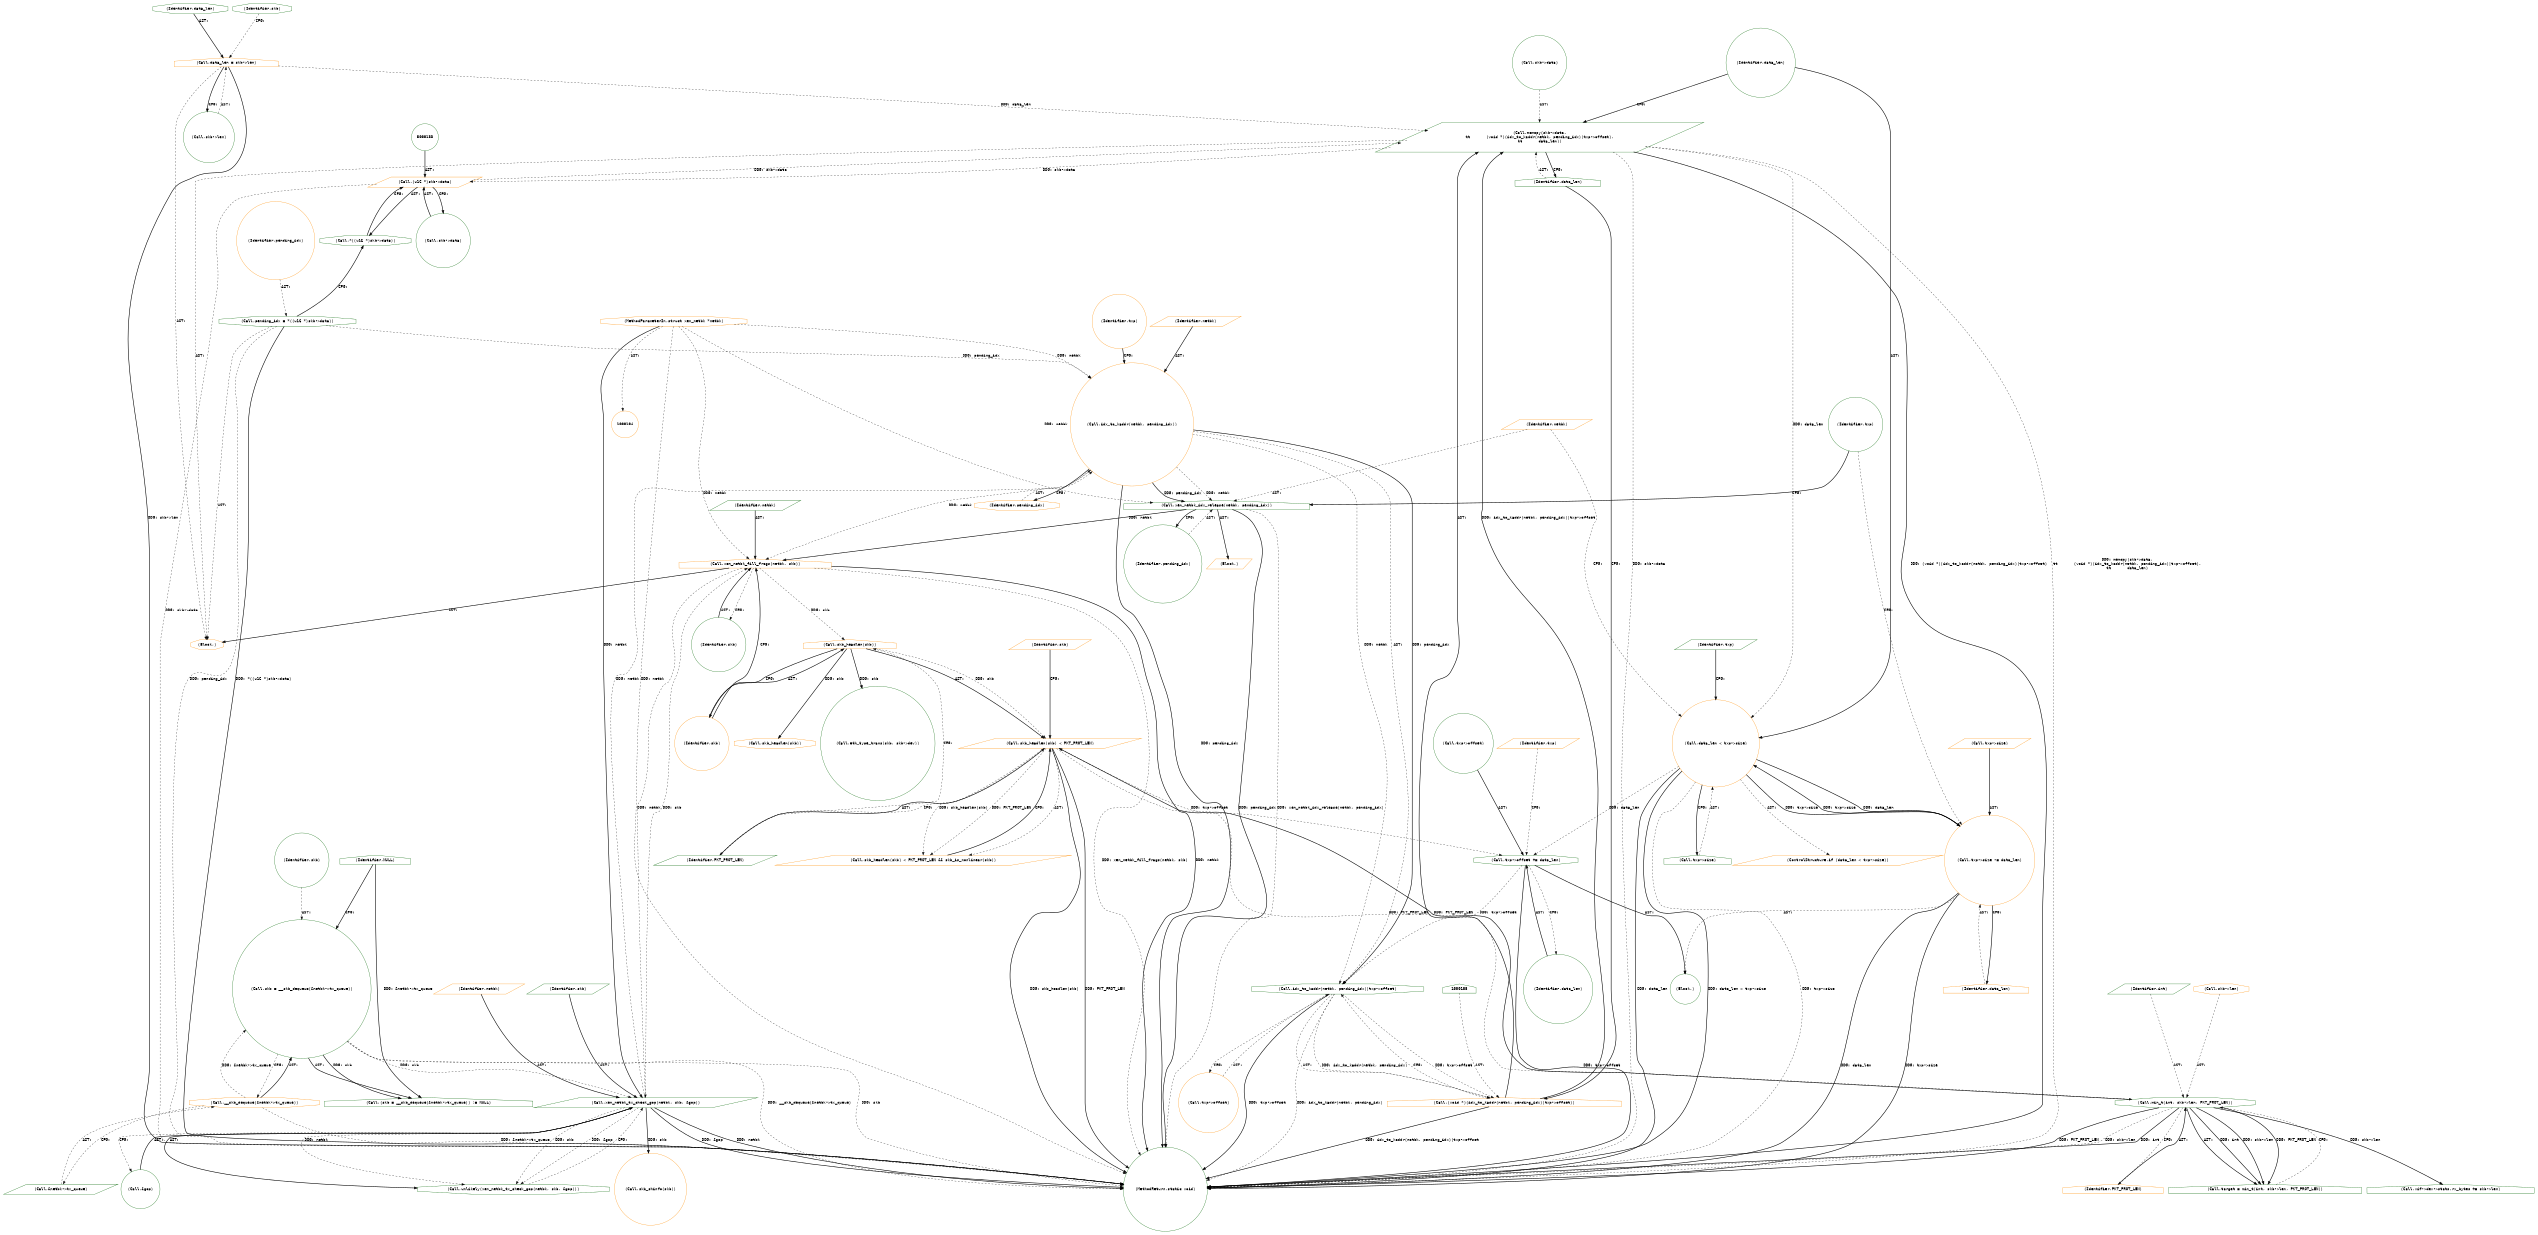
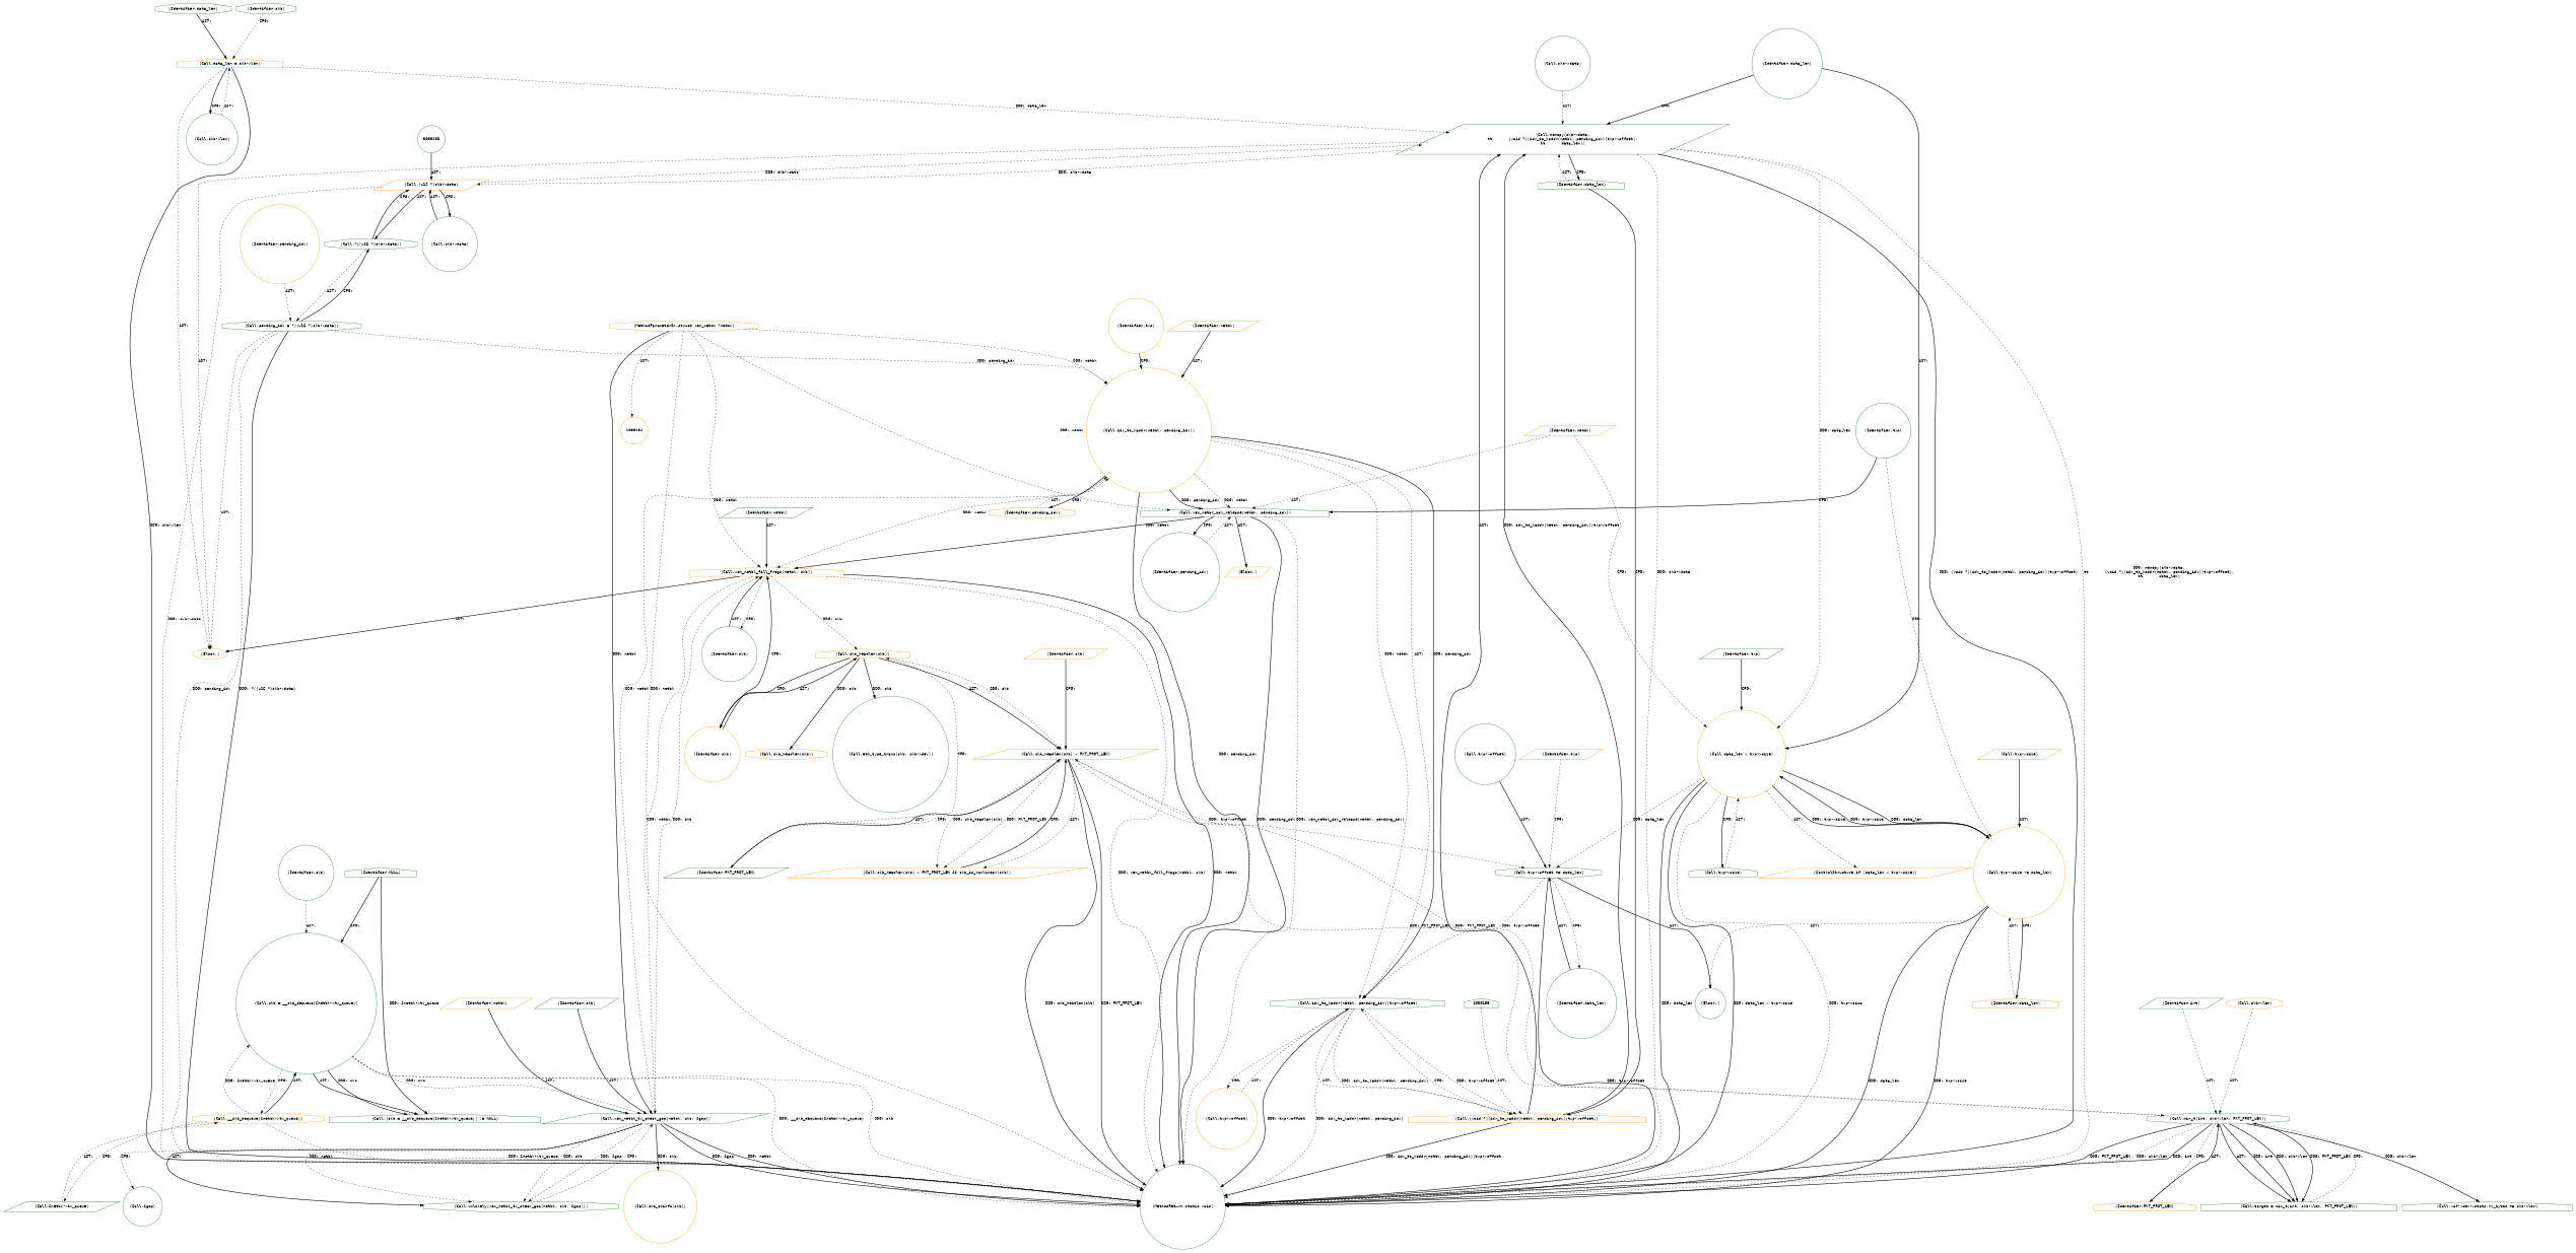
  digraph {
    fontname="DejaVu Sans Mono"
    node [color=darkgreen fontname="DejaVu Sans Mono" shape=circle]
    edge [fontname="DejaVu Sans Mono" style=dashed]
    n1 [label="(Call,memcpy(skb->data,\n\t\t       (void *)(idx_to_kaddr(netbk, pending_idx)|txp->offset),\n\t\t       data_len))" shape=parallelogram]
    n2 [color=darkorange label="(Call,(u16 *)skb->data)" shape=parallelogram]
    n3 [color=darkorange label="(Call,data_len < txp->size)"]
    n4 [color=darkorange label="(Block,)" shape=octagon]
    n5 [label="(MethodReturn,static void)"]
    n6 [label="(Identifier,data_len)" shape=house]
    n7 [label="(Call,skb->data)"]
    n8 [label="(Call,*((u16 *)skb->data))" shape=octagon]
    n9 [label="(Call,txp->offset += data_len)" shape=octagon]
    n10 [color=darkorange label="(Call,txp->size -= data_len)"]
    n11 [color=darkorange label="(ControlStructure,if (data_len < txp->size))" shape=parallelogram]
    n12 [label="(Call,txp->size)" shape=house]
    n13 [color=darkorange label="(Call,(void *)(idx_to_kaddr(netbk, pending_idx)|txp->offset))" shape=house]
    n14 [label="(Call,pending_idx = *((u16 *)skb->data))" shape=octagon]
    n15 [label="(Call,idx_to_kaddr(netbk, pending_idx)|txp->offset)" shape=octagon]
    n16 [color=darkorange label="(Call,txp->offset)"]
    n17 [label="(Block,)"]
    n18 [label="(Identifier,data_len)"]
    n19 [color=darkorange label="(Call,idx_to_kaddr(netbk, pending_idx))"]
    n20 [color=darkorange label="(Call,xen_netbk_fill_frags(netbk, skb))" shape=house]
    n21 [label="(Call,xen_netbk_idx_release(netbk, pending_idx))" shape=house]
    n22 [color=darkorange label="(Identifier,pending_idx)" shape=octagon]
    n23 [label="(Call,xen_netbk_tx_check_gop(netbk, skb, &gop))" shape=parallelogram]
    n24 [color=darkorange label="(Call,skb_headlen(skb))" shape=house]
    n25 [label="(Identifier,skb)"]
    n26 [label="(Identifier,pending_idx)"]
    n27 [color=darkorange label="(Block,)" shape=parallelogram]
    n28 [label="(Call,&gop)"]
    n29 [label="(Call,unlikely(xen_netbk_tx_check_gop(netbk, skb, &gop)))" shape=octagon]
    n30 [color=darkorange label="(Call,skb_shinfo(skb))"]
    n31 [color=darkorange label="(Call,skb_headlen(skb) < PKT_PROT_LEN)" shape=parallelogram]
    n32 [color=darkorange label="(Call,skb_headlen(skb))" shape=octagon]
    n33 [label="(Call,eth_type_trans(skb, skb->dev))"]
    n34 [color=darkorange label="(Identifier,skb)"]
    n35 [color=darkorange label="(MethodParameterIn,struct xen_netbk *netbk)" shape=octagon]
    1000104 [color=darkorange]
    n37 [label="(Call,skb = __skb_dequeue(&netbk->tx_queue))"]
    n38 [color=darkorange label="(Call,__skb_dequeue(&netbk->tx_queue))" shape=octagon]
    n39 [label="(Call,(skb = __skb_dequeue(&netbk->tx_queue)) != NULL)" shape=house]
    n40 [label="(Call,&netbk->tx_queue)" shape=parallelogram]
    n41 [color=darkorange label="(Identifier,data_len)" shape=house]
    n42 [color=darkorange label="(Call,data_len = skb->len)" shape=house]
    n43 [label="(Call,skb->len)"]
    n44 [label="(Call,min_t(int, skb->len, PKT_PROT_LEN))" shape=octagon]
    n45 [color=darkorange label="(Identifier,PKT_PROT_LEN)" shape=house]
    n46 [label="(Call,target = min_t(int, skb->len, PKT_PROT_LEN))" shape=house]
    n47 [label="(Call,vif->dev->stats.rx_bytes += skb->len)" shape=house]
    n48 [label="(Identifier,PKT_PROT_LEN)" shape=parallelogram]
    n49 [color=darkorange label="(Call,skb_headlen(skb) < PKT_PROT_LEN && skb_is_nonlinear(skb))" shape=parallelogram]
    n50 [color=darkorange label="(Identifier,netbk)" shape=parallelogram]
    n51 [color=darkorange label="(Identifier,netbk)" shape=parallelogram]
    n52 [label="(Identifier,skb)" shape=parallelogram]
    n53 [color=darkorange label="(Identifier,netbk)" shape=parallelogram]
    n54 [color=darkorange label="(Call,txp->size)" shape=parallelogram]
    n55 [label="(Identifier,int)" shape=parallelogram]
    n56 [color=darkorange label="(Identifier,txp)"]
    n57 [label="(Identifier,NULL)" shape=house]
    n58 [label="(Identifier,data_len)" shape=octagon]
    n59 [label="(Call,txp->offset)"]
    n60 [label="(Identifier,txp)"]
    n61 [label="(Identifier,data_len)"]
    n62 [color=darkorange label="(Identifier,txp)" shape=parallelogram]
    n63 [label="(Call,skb->data)"]
    n64 [color=darkorange label="(Call,skb->len)" shape=octagon]
    n65 [label="(Identifier,skb)"]
    n66 [label="(Identifier,skb)" shape=octagon]
    n67 [color=darkorange label="(Identifier,skb)" shape=parallelogram]
    n68 [color=darkorange label="(Identifier,pending_idx)"]
    n69 [label="(Identifier,txp)" shape=parallelogram]
    n70 [label="(Identifier,netbk)" shape=parallelogram]
    n71 [label=5000133]
    1000188 [shape=house]
    n1 -> n2 [label="DDG: skb->data"]
    n1 -> n3 [label="DDG: data_len"]
    n1 -> n4 [label="AST: "]
    n1 -> n5 [label="DDG: (void *)(idx_to_kaddr(netbk, pending_idx)|txp->offset)" style=bold]
    n1 -> n5 [label="DDG: skb->data"]
    n1 -> n5 [label="DDG: memcpy(skb->data,\n\t\t       (void *)(idx_to_kaddr(netbk, pending_idx)|txp->offset),\n\t\t       data_len)"]
    n1 -> n6 [label="CFG: " style=bold]
    n2 -> n1 [label="DDG: skb->data"]
    n2 -> n5 [label="DDG: skb->data"]
    n2 -> n7 [label="CFG: " style=bold]
    n2 -> n8 [label="AST: " style=bold]
    n3 -> n5 [label="DDG: txp->size"]
    n3 -> n5 [label="DDG: data_len" style=bold]
    n3 -> n5 [label="DDG: data_len < txp->size" style=bold]
    n3 -> n9 [label="DDG: data_len"]
    n3 -> n10 [label="DDG: data_len" style=bold]
    n3 -> n10 [label="DDG: txp->size" style=bold]
    n3 -> n11 [label="AST: "]
    n3 -> n12 [label="CFG: " style=bold]
    n6 -> n1 [label="AST: "]
    n6 -> n13 [label="CFG: " style=bold]
    n7 -> n2 [label="AST: " style=bold]
    n8 -> n2 [label="CFG: " style=bold]
+   n8 -> n14 [label="AST: "]
    n9 -> n5 [label="DDG: txp->offset" style=bold]
    n9 -> n15 [label="DDG: txp->offset"]
    n9 -> n17 [label="AST: " style=bold]
    n9 -> n18 [label="CFG: "]
    n10 -> n3 [label="DDG: txp->size" style=bold]
    n10 -> n5 [label="DDG: txp->size" style=bold]
    n10 -> n5 [label="DDG: data_len" style=bold]
    n10 -> n17 [label="AST: "]
    n10 -> n41 [label="CFG: " style=bold]
    n12 -> n3 [label="AST: "]
    n13 -> n1 [label="AST: " style=bold]
    n13 -> n1 [label="DDG: idx_to_kaddr(netbk, pending_idx)|txp->offset" style=bold]
    n13 -> n5 [label="DDG: idx_to_kaddr(netbk, pending_idx)|txp->offset" style=bold]
    n13 -> n15 [label="CFG: "]
    n14 -> n4 [label="AST: "]
    n14 -> n5 [label="DDG: pending_idx"]
    n14 -> n5 [label="DDG: *((u16 *)skb->data)" style=bold]
    n14 -> n8 [label="CFG: " style=bold]
    n14 -> n19 [label="DDG: pending_idx"]
    n15 -> n5 [label="DDG: idx_to_kaddr(netbk, pending_idx)"]
    n15 -> n5 [label="DDG: txp->offset" style=bold]
    n15 -> n13 [label="AST: "]
    n15 -> n13 [label="DDG: idx_to_kaddr(netbk, pending_idx)"]
    n15 -> n13 [label="DDG: txp->offset"]
    n15 -> n16 [label="CFG: "]
    n16 -> n15 [label="AST: "]
    n18 -> n9 [label="AST: " style=bold]
    n19 -> n5 [label="DDG: pending_idx" style=bold]
    n19 -> n15 [label="AST: "]
    n19 -> n15 [label="DDG: netbk"]
    n19 -> n15 [label="DDG: pending_idx" style=bold]
    n19 -> n20 [label="DDG: netbk"]
    n19 -> n21 [label="DDG: netbk"]
    n19 -> n21 [label="DDG: pending_idx" style=bold]
    n19 -> n22 [label="CFG: " style=bold]
    n20 -> n4 [label="AST: " style=bold]
    n20 -> n5 [label="DDG: xen_netbk_fill_frags(netbk, skb)"]
    n20 -> n5 [label="DDG: netbk" style=bold]
    n20 -> n23 [label="DDG: netbk"]
    n20 -> n24 [label="DDG: skb"]
    n20 -> n25 [label="CFG: "]
    n21 -> n5 [label="DDG: xen_netbk_idx_release(netbk, pending_idx)"]
    n21 -> n5 [label="DDG: pending_idx" style=bold]
    n21 -> n20 [label="DDG: netbk" style=bold]
    n21 -> n26 [label="CFG: " style=bold]
    n21 -> n27 [label="AST: " style=bold]
    n22 -> n19 [label="AST: "]
    n23 -> n5 [label="DDG: netbk" style=bold]
    n23 -> n5 [label="DDG: &gop" style=bold]
    n23 -> n19 [label="DDG: netbk"]
    n23 -> n20 [label="DDG: skb"]
    n23 -> n28 [label="CFG: "]
    n23 -> n29 [label="AST: " style=bold]
    n23 -> n29 [label="DDG: netbk"]
    n23 -> n29 [label="DDG: skb"]
    n23 -> n29 [label="DDG: &gop"]
    n23 -> n30 [label="DDG: skb" style=bold]
    n24 -> n31 [label="AST: " style=bold]
    n24 -> n31 [label="DDG: skb"]
    n24 -> n32 [label="DDG: skb" style=bold]
    n24 -> n33 [label="DDG: skb" style=bold]
    n24 -> n34 [label="CFG: " style=bold]
    n25 -> n20 [label="AST: " style=bold]
    n26 -> n21 [label="AST: "]
-   n28 -> n23 [label="AST: " style=bold]
    n29 -> n23 [label="CFG: "]
    n31 -> n5 [label="DDG: skb_headlen(skb)" style=bold]
    n31 -> n5 [label="DDG: PKT_PROT_LEN" style=bold]
    n31 -> n9 [label="DDG: txp->offset"]
    n31 -> n44 [label="DDG: PKT_PROT_LEN"]
    n31 -> n48 [label="CFG: "]
    n31 -> n49 [label="AST: "]
    n31 -> n49 [label="DDG: skb_headlen(skb)"]
    n31 -> n49 [label="DDG: PKT_PROT_LEN"]
    n34 -> n20 [label="CFG: " style=bold]
    n34 -> n24 [label="AST: " style=bold]
    n35 -> n5 [label="DDG: netbk"]
    n35 -> n19 [label="DDG: netbk"]
    n35 -> n20 [label="DDG: netbk"]
    n35 -> n21 [label="DDG: netbk"]
    n35 -> n23 [label="DDG: netbk" style=bold]
    n35 -> 1000104 [label="AST: "]
    n37 -> n5 [label="DDG: __skb_dequeue(&netbk->tx_queue)"]
    n37 -> n5 [label="DDG: skb"]
    n37 -> n23 [label="DDG: skb"]
    n37 -> n38 [label="CFG: "]
    n37 -> n39 [label="AST: " style=bold]
    n37 -> n39 [label="DDG: skb" style=bold]
    n38 -> n5 [label="DDG: &netbk->tx_queue"]
    n38 -> n37 [label="AST: " style=bold]
    n38 -> n37 [label="DDG: &netbk->tx_queue"]
    n38 -> n40 [label="CFG: "]
    n40 -> n38 [label="AST: "]
    n41 -> n10 [label="AST: "]
    n42 -> n1 [label="DDG: data_len"]
    n42 -> n4 [label="AST: "]
    n42 -> n5 [label="DDG: skb->len" style=bold]
    n42 -> n43 [label="CFG: " style=bold]
    n43 -> n42 [label="AST: "]
    n44 -> n5 [label="DDG: PKT_PROT_LEN" style=bold]
    n44 -> n5 [label="DDG: skb->len"]
    n44 -> n5 [label="DDG: int" style=bold]
-   n44 -> n31 [label="DDG: PKT_PROT_LEN" style=bold]
+   n44 -> n31 [label="DDG: PKT_PROT_LEN"]
    n44 -> n45 [label="CFG: "]
    n44 -> n46 [label="AST: " style=bold]
    n44 -> n46 [label="DDG: int" style=bold]
    n44 -> n46 [label="DDG: skb->len" style=bold]
    n44 -> n46 [label="DDG: PKT_PROT_LEN" style=bold]
    n44 -> n47 [label="DDG: skb->len" style=bold]
    n45 -> n44 [label="AST: " style=bold]
    n46 -> n44 [label="CFG: "]
    n48 -> n24 [label="CFG: "]
    n48 -> n31 [label="AST: " style=bold]
    n49 -> n31 [label="CFG: " style=bold]
    n50 -> n19 [label="AST: " style=bold]
    n51 -> n23 [label="AST: " style=bold]
    n52 -> n23 [label="AST: " style=bold]
    n53 -> n3 [label="CFG: "]
    n53 -> n21 [label="AST: "]
    n54 -> n10 [label="AST: " style=bold]
    n55 -> n44 [label="AST: "]
    n56 -> n19 [label="CFG: " style=bold]
    n57 -> n37 [label="CFG: " style=bold]
    n57 -> n39 [label="DDG: &netbk->tx_queue" style=bold]
    n58 -> n42 [label="AST: " style=bold]
    n59 -> n9 [label="AST: " style=bold]
    n60 -> n10 [label="CFG: "]
    n60 -> n21 [label="CFG: " style=bold]
    n61 -> n1 [label="CFG: " style=bold]
    n61 -> n3 [label="AST: " style=bold]
    n62 -> n9 [label="CFG: "]
    n63 -> n1 [label="AST: "]
    n64 -> n44 [label="AST: "]
    n65 -> n37 [label="AST: "]
    n66 -> n42 [label="CFG: "]
    n67 -> n31 [label="CFG: " style=bold]
    n68 -> n14 [label="AST: "]
    n69 -> n3 [label="CFG: " style=bold]
    n70 -> n20 [label="AST: " style=bold]
    n71 -> n2 [label="AST: " style=bold]
    1000188 -> n13 [label="AST: "]
  }
